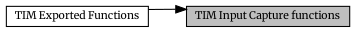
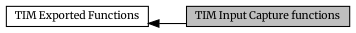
  digraph {
    rankdir=LR
    fontname=Merriweather
    node [color=black fontname=Merriweather fontsize=10 shape=box style=filled]
    n1 [fillcolor=white height=0.2 label="TIM Exported Functions" width=0.4]
    n2 [fillcolor=grey75 fontcolor=black height=0.2 label="TIM Input Capture functions" width=0.4]
-   n2 -> n1 [dir=back fontname=Merriweather fontsize=10 labelfontname=Helvetica labelfontsize=10 shape=plaintext style=solid]
+   n1 -> n2 [dir=back fontname=Merriweather fontsize=10 labelfontname=Helvetica labelfontsize=10 shape=plaintext style=solid]
  }
